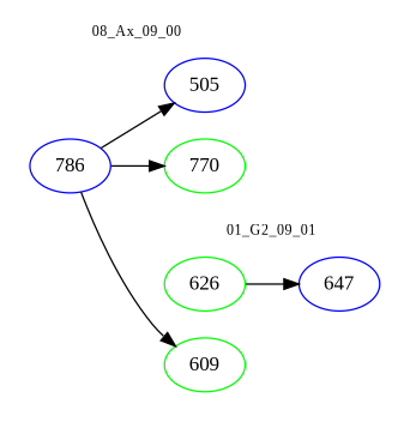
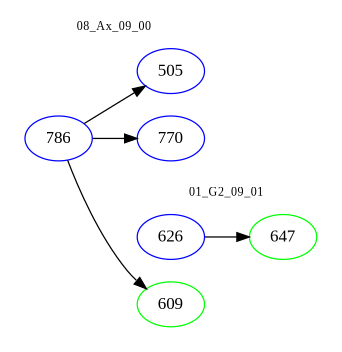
  digraph {
    fontname="Liberation Serif"
    rankdir=LR
    node [color=blue fontname="Liberation Serif"]
    edge [color=black fontname="Liberation Serif"]
    n1 [label=786]
-   n2 [color=green label=770]
+   n2 [label=770]
    n3 [label=505]
-   n4 [color=green label=626]
+   n4 [label=626]
    n5 [color=green label=609]
-   n6 [label=647]
+   n6 [color=green label=647]
    subgraph cluster_1 {
      color=white
      fontsize=10
      label="08_Ax_09_00"
      n1
      n2
      n3
    }
    subgraph cluster_2 {
      color=white
      fontsize=10
      label="01_G2_09_01"
      n4
      n5
      n6
    }
    n1 -> n2
    n1 -> n3
    n1 -> n5
    n4 -> n6
  }
